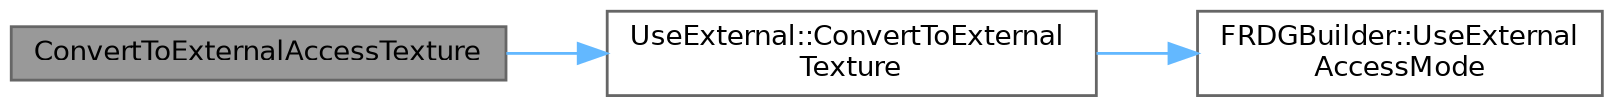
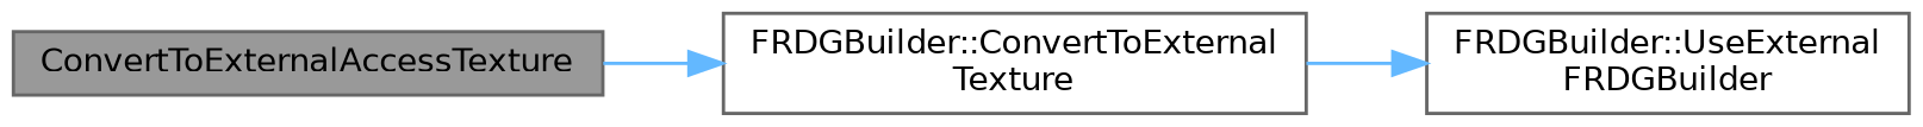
  digraph {
    rankdir=LR
    node [color=grey40 fillcolor=white fontname=Helvetica fontsize=10 shape=box style=filled]
    edge [color=steelblue1 fontname=Helvetica fontsize=10 labelfontname=Helvetica labelfontsize=10 style=solid]
    n1 [color=gray40 fillcolor=grey60 fontcolor=black height=0.2 label=ConvertToExternalAccessTexture width=0.4]
-   n2 [height=0.2 label="UseExternal::ConvertToExternal\lTexture" width=0.4]
-   n3 [height=0.2 label="FRDGBuilder::UseExternal\lAccessMode" width=0.4]
+   n2 [height=0.2 label="FRDGBuilder::ConvertToExternal\lTexture" width=0.4]
+   n3 [height=0.2 label="FRDGBuilder::UseExternal\lFRDGBuilder" width=0.4]
    n1 -> n2
    n2 -> n3
  }
